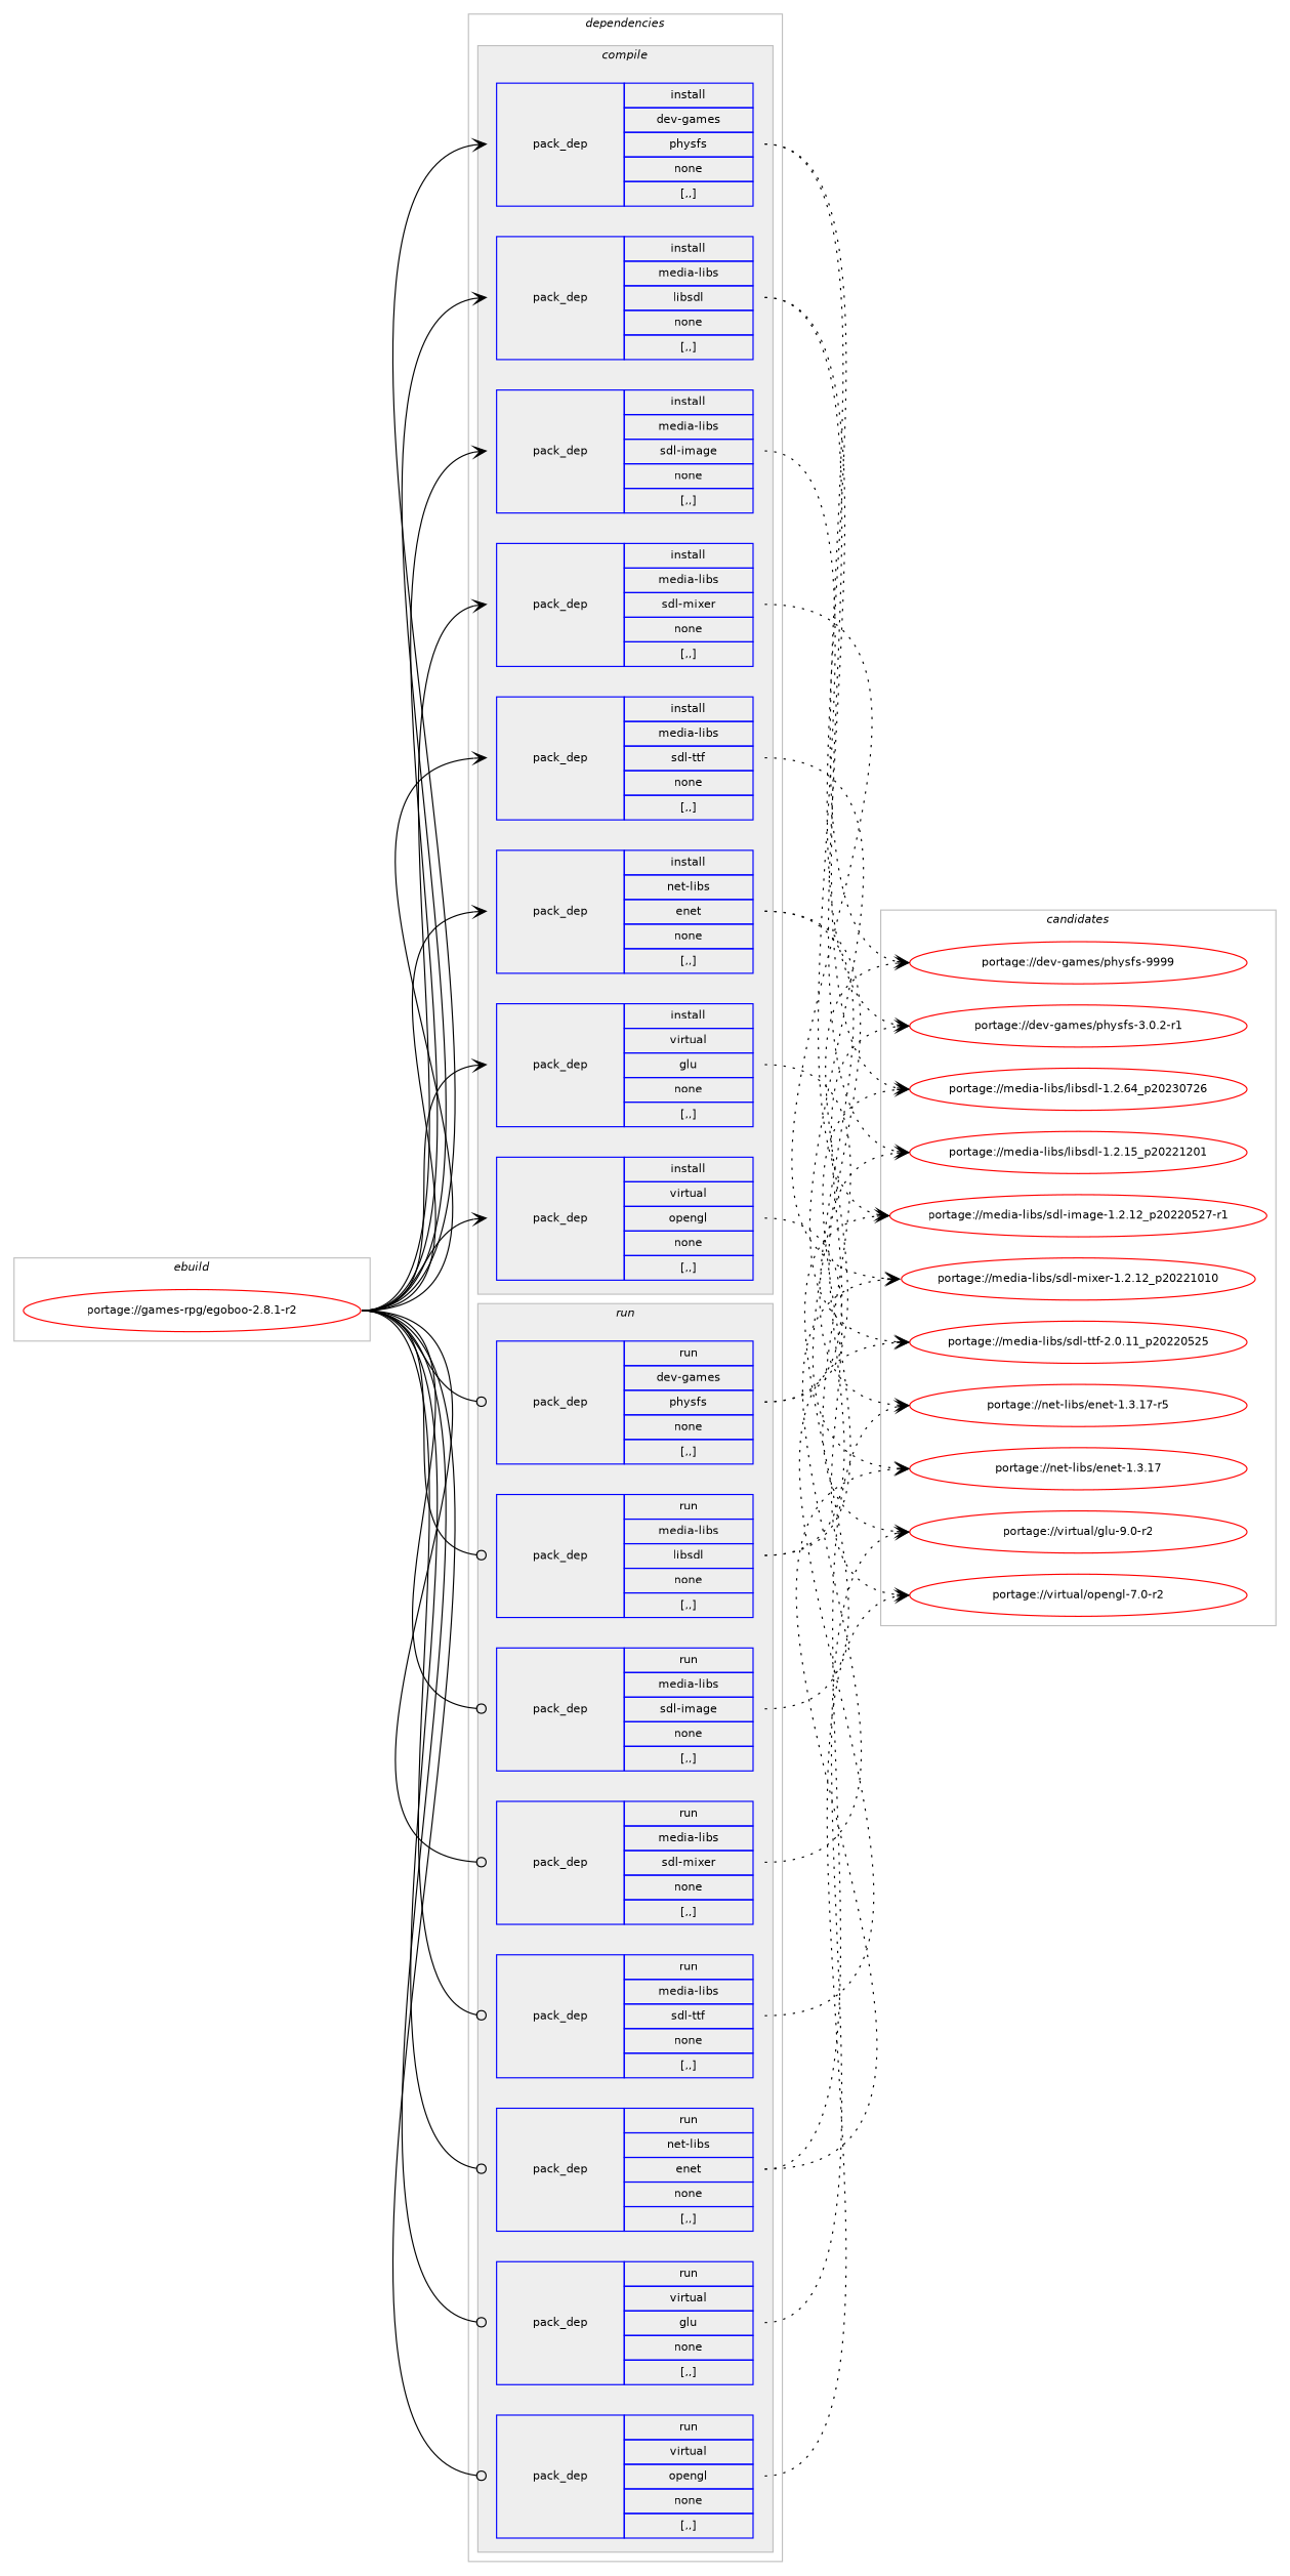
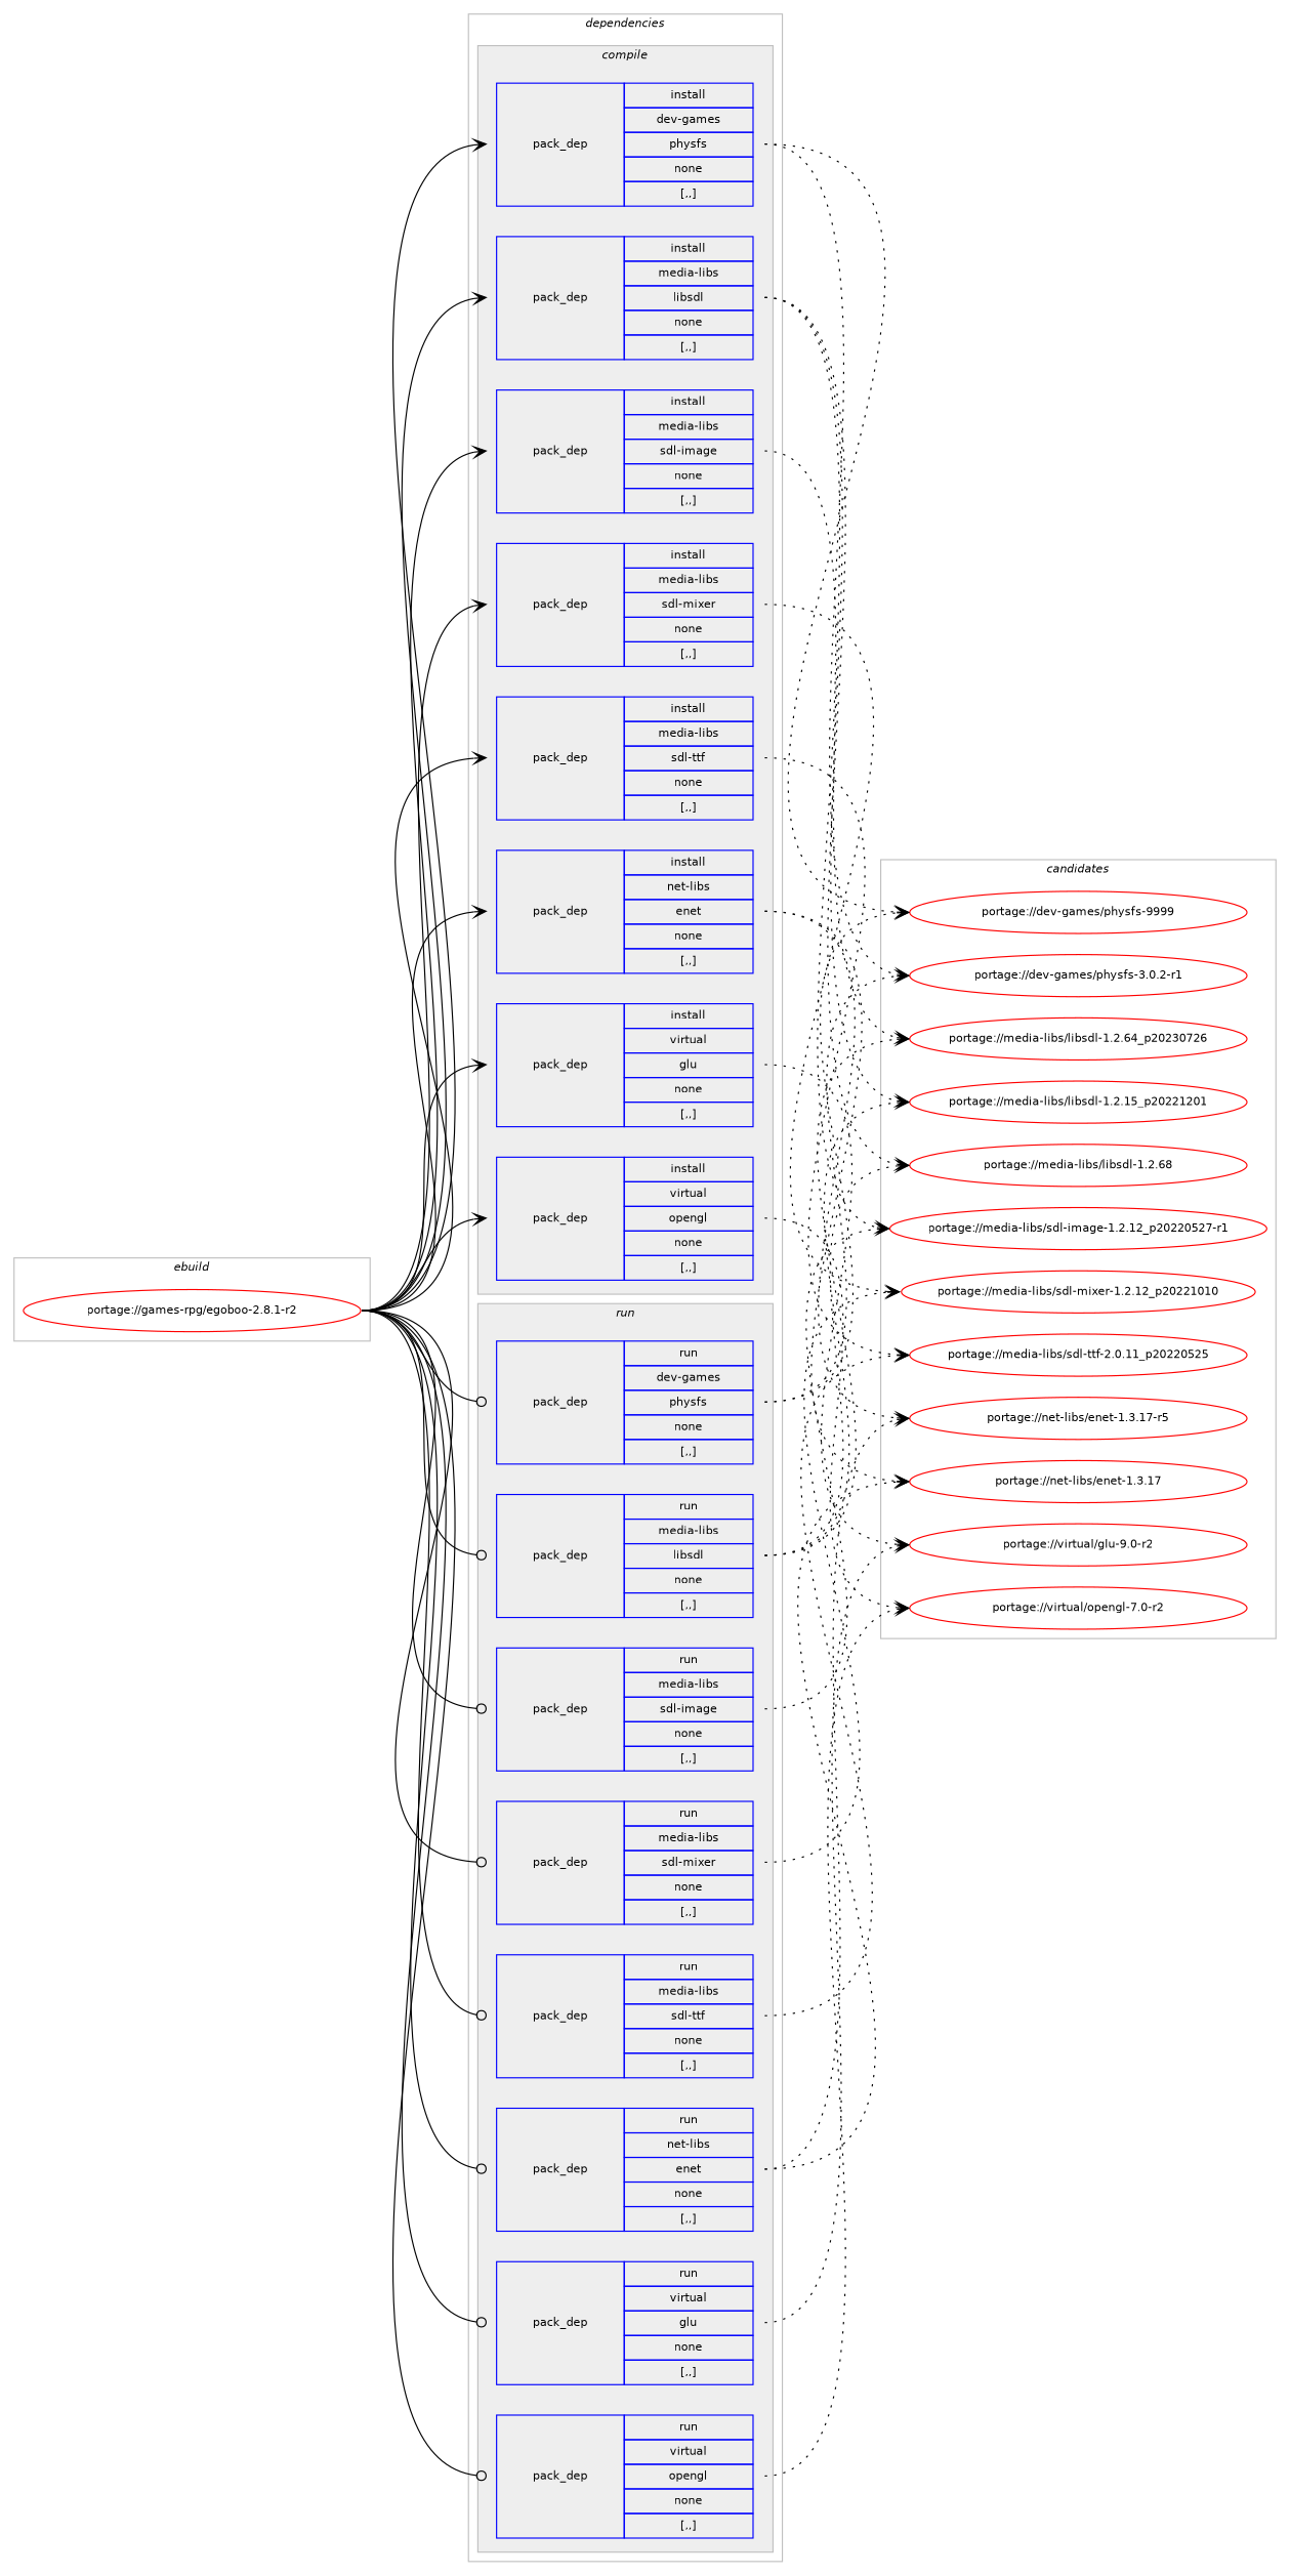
  digraph {
    compound=true
    concentrate=true
    fontname=Helvetica
    fontsize=10
    newrank=true
    rankdir=LR
    ranksep=1.5
    node [color=blue fontname=Helvetica fontsize=10 shape=none]
    edge [arrowhead=vee headport=w style=dotted tailport=e weight=100]
    n1 [color=red label="portage://games-rpg/egoboo-2.8.1-r2" width=4 shape=""]
    n2 [label=<<TABLE BORDER="0" CELLBORDER="1" CELLSPACING="0" CELLPADDING="4" WIDTH="220"><TR><TD ROWSPAN="6" CELLPADDING="30">pack_dep</TD></TR><TR><TD WIDTH="110">install</TD></TR><TR><TD>dev-games</TD></TR><TR><TD>physfs</TD></TR><TR><TD>none</TD></TR><TR><TD>[,,]</TD></TR></TABLE>>]
    n3 [label=<<TABLE BORDER="0" CELLBORDER="1" CELLSPACING="0" CELLPADDING="4" WIDTH="220"><TR><TD ROWSPAN="6" CELLPADDING="30">pack_dep</TD></TR><TR><TD WIDTH="110">install</TD></TR><TR><TD>media-libs</TD></TR><TR><TD>libsdl</TD></TR><TR><TD>none</TD></TR><TR><TD>[,,]</TD></TR></TABLE>>]
    n4 [label=<<TABLE BORDER="0" CELLBORDER="1" CELLSPACING="0" CELLPADDING="4" WIDTH="220"><TR><TD ROWSPAN="6" CELLPADDING="30">pack_dep</TD></TR><TR><TD WIDTH="110">install</TD></TR><TR><TD>media-libs</TD></TR><TR><TD>sdl-image</TD></TR><TR><TD>none</TD></TR><TR><TD>[,,]</TD></TR></TABLE>>]
    n5 [label=<<TABLE BORDER="0" CELLBORDER="1" CELLSPACING="0" CELLPADDING="4" WIDTH="220"><TR><TD ROWSPAN="6" CELLPADDING="30">pack_dep</TD></TR><TR><TD WIDTH="110">install</TD></TR><TR><TD>media-libs</TD></TR><TR><TD>sdl-mixer</TD></TR><TR><TD>none</TD></TR><TR><TD>[,,]</TD></TR></TABLE>>]
    n6 [label=<<TABLE BORDER="0" CELLBORDER="1" CELLSPACING="0" CELLPADDING="4" WIDTH="220"><TR><TD ROWSPAN="6" CELLPADDING="30">pack_dep</TD></TR><TR><TD WIDTH="110">install</TD></TR><TR><TD>media-libs</TD></TR><TR><TD>sdl-ttf</TD></TR><TR><TD>none</TD></TR><TR><TD>[,,]</TD></TR></TABLE>>]
    n7 [label=<<TABLE BORDER="0" CELLBORDER="1" CELLSPACING="0" CELLPADDING="4" WIDTH="220"><TR><TD ROWSPAN="6" CELLPADDING="30">pack_dep</TD></TR><TR><TD WIDTH="110">install</TD></TR><TR><TD>net-libs</TD></TR><TR><TD>enet</TD></TR><TR><TD>none</TD></TR><TR><TD>[,,]</TD></TR></TABLE>>]
    n8 [label=<<TABLE BORDER="0" CELLBORDER="1" CELLSPACING="0" CELLPADDING="4" WIDTH="220"><TR><TD ROWSPAN="6" CELLPADDING="30">pack_dep</TD></TR><TR><TD WIDTH="110">install</TD></TR><TR><TD>virtual</TD></TR><TR><TD>glu</TD></TR><TR><TD>none</TD></TR><TR><TD>[,,]</TD></TR></TABLE>>]
    n9 [label=<<TABLE BORDER="0" CELLBORDER="1" CELLSPACING="0" CELLPADDING="4" WIDTH="220"><TR><TD ROWSPAN="6" CELLPADDING="30">pack_dep</TD></TR><TR><TD WIDTH="110">install</TD></TR><TR><TD>virtual</TD></TR><TR><TD>opengl</TD></TR><TR><TD>none</TD></TR><TR><TD>[,,]</TD></TR></TABLE>>]
    n10 [label=<<TABLE BORDER="0" CELLBORDER="1" CELLSPACING="0" CELLPADDING="4" WIDTH="220"><TR><TD ROWSPAN="6" CELLPADDING="30">pack_dep</TD></TR><TR><TD WIDTH="110">run</TD></TR><TR><TD>dev-games</TD></TR><TR><TD>physfs</TD></TR><TR><TD>none</TD></TR><TR><TD>[,,]</TD></TR></TABLE>>]
    n11 [label=<<TABLE BORDER="0" CELLBORDER="1" CELLSPACING="0" CELLPADDING="4" WIDTH="220"><TR><TD ROWSPAN="6" CELLPADDING="30">pack_dep</TD></TR><TR><TD WIDTH="110">run</TD></TR><TR><TD>media-libs</TD></TR><TR><TD>libsdl</TD></TR><TR><TD>none</TD></TR><TR><TD>[,,]</TD></TR></TABLE>>]
    n12 [label=<<TABLE BORDER="0" CELLBORDER="1" CELLSPACING="0" CELLPADDING="4" WIDTH="220"><TR><TD ROWSPAN="6" CELLPADDING="30">pack_dep</TD></TR><TR><TD WIDTH="110">run</TD></TR><TR><TD>media-libs</TD></TR><TR><TD>sdl-image</TD></TR><TR><TD>none</TD></TR><TR><TD>[,,]</TD></TR></TABLE>>]
    n13 [label=<<TABLE BORDER="0" CELLBORDER="1" CELLSPACING="0" CELLPADDING="4" WIDTH="220"><TR><TD ROWSPAN="6" CELLPADDING="30">pack_dep</TD></TR><TR><TD WIDTH="110">run</TD></TR><TR><TD>media-libs</TD></TR><TR><TD>sdl-mixer</TD></TR><TR><TD>none</TD></TR><TR><TD>[,,]</TD></TR></TABLE>>]
    n14 [label=<<TABLE BORDER="0" CELLBORDER="1" CELLSPACING="0" CELLPADDING="4" WIDTH="220"><TR><TD ROWSPAN="6" CELLPADDING="30">pack_dep</TD></TR><TR><TD WIDTH="110">run</TD></TR><TR><TD>media-libs</TD></TR><TR><TD>sdl-ttf</TD></TR><TR><TD>none</TD></TR><TR><TD>[,,]</TD></TR></TABLE>>]
    n15 [label=<<TABLE BORDER="0" CELLBORDER="1" CELLSPACING="0" CELLPADDING="4" WIDTH="220"><TR><TD ROWSPAN="6" CELLPADDING="30">pack_dep</TD></TR><TR><TD WIDTH="110">run</TD></TR><TR><TD>net-libs</TD></TR><TR><TD>enet</TD></TR><TR><TD>none</TD></TR><TR><TD>[,,]</TD></TR></TABLE>>]
    n16 [label=<<TABLE BORDER="0" CELLBORDER="1" CELLSPACING="0" CELLPADDING="4" WIDTH="220"><TR><TD ROWSPAN="6" CELLPADDING="30">pack_dep</TD></TR><TR><TD WIDTH="110">run</TD></TR><TR><TD>virtual</TD></TR><TR><TD>glu</TD></TR><TR><TD>none</TD></TR><TR><TD>[,,]</TD></TR></TABLE>>]
    n17 [label=<<TABLE BORDER="0" CELLBORDER="1" CELLSPACING="0" CELLPADDING="4" WIDTH="220"><TR><TD ROWSPAN="6" CELLPADDING="30">pack_dep</TD></TR><TR><TD WIDTH="110">run</TD></TR><TR><TD>virtual</TD></TR><TR><TD>opengl</TD></TR><TR><TD>none</TD></TR><TR><TD>[,,]</TD></TR></TABLE>>]
    n18 [color=red label="portage://dev-games/physfs-9999" width=4 shape=""]
    n19 [color=red label="portage://dev-games/physfs-3.0.2-r1" width=4 shape=""]
+   n20 [color=red label="portage://media-libs/libsdl-1.2.68" width=4 shape=""]
    n21 [color=red label="portage://media-libs/libsdl-1.2.64_p20230726" width=4 shape=""]
    n22 [color=red label="portage://media-libs/libsdl-1.2.15_p20221201" width=4 shape=""]
    n23 [color=red label="portage://media-libs/sdl-image-1.2.12_p20220527-r1" width=4 shape=""]
    n24 [color=red label="portage://media-libs/sdl-mixer-1.2.12_p20221010" width=4 shape=""]
    n25 [color=red label="portage://media-libs/sdl-ttf-2.0.11_p20220525" width=4 shape=""]
    n26 [color=red label="portage://net-libs/enet-1.3.17-r5" width=4 shape=""]
    n27 [color=red label="portage://net-libs/enet-1.3.17" width=4 shape=""]
    n28 [color=red label="portage://virtual/glu-9.0-r2" width=4 shape=""]
    n29 [color=red label="portage://virtual/opengl-7.0-r2" width=4 shape=""]
    subgraph cluster_1 {
      color=gray
      label=<<i>ebuild</i>>
      rank=same
      n1
    }
    subgraph cluster_2 {
      color=gray
      label=<<i>dependencies</i>>
      subgraph cluster_3 {
        color=gray
        fillcolor="#eeeeee"
        label=<<i>compile</i>>
        style=filled
        subgraph sub_4 {
          color=gray
          fillcolor="#eeeeee"
          label=<<i>compile</i>>
          style=filled
          n2
        }
        subgraph sub_5 {
          color=gray
          fillcolor="#eeeeee"
          label=<<i>compile</i>>
          style=filled
          n3
        }
        subgraph sub_6 {
          color=gray
          fillcolor="#eeeeee"
          label=<<i>compile</i>>
          style=filled
          n4
        }
        subgraph sub_7 {
          color=gray
          fillcolor="#eeeeee"
          label=<<i>compile</i>>
          style=filled
          n5
        }
        subgraph sub_8 {
          color=gray
          fillcolor="#eeeeee"
          label=<<i>compile</i>>
          style=filled
          n6
        }
        subgraph sub_9 {
          color=gray
          fillcolor="#eeeeee"
          label=<<i>compile</i>>
          style=filled
          n7
        }
        subgraph sub_10 {
          color=gray
          fillcolor="#eeeeee"
          label=<<i>compile</i>>
          style=filled
          n8
        }
        subgraph sub_11 {
          color=gray
          fillcolor="#eeeeee"
          label=<<i>compile</i>>
          style=filled
          n9
        }
      }
      subgraph cluster_12 {
        color=gray
        fillcolor="#eeeeee"
        label=<<i>compile and run</i>>
        style=filled
      }
      subgraph cluster_13 {
        color=gray
        fillcolor="#eeeeee"
        label=<<i>run</i>>
        style=filled
        subgraph sub_14 {
          color=gray
          fillcolor="#eeeeee"
          label=<<i>run</i>>
          style=filled
          n10
        }
        subgraph sub_15 {
          color=gray
          fillcolor="#eeeeee"
          label=<<i>run</i>>
          style=filled
          n11
        }
        subgraph sub_16 {
          color=gray
          fillcolor="#eeeeee"
          label=<<i>run</i>>
          style=filled
          n12
        }
        subgraph sub_17 {
          color=gray
          fillcolor="#eeeeee"
          label=<<i>run</i>>
          style=filled
          n13
        }
        subgraph sub_18 {
          color=gray
          fillcolor="#eeeeee"
          label=<<i>run</i>>
          style=filled
          n14
        }
        subgraph sub_19 {
          color=gray
          fillcolor="#eeeeee"
          label=<<i>run</i>>
          style=filled
          n15
        }
        subgraph sub_20 {
          color=gray
          fillcolor="#eeeeee"
          label=<<i>run</i>>
          style=filled
          n16
        }
        subgraph sub_21 {
          color=gray
          fillcolor="#eeeeee"
          label=<<i>run</i>>
          style=filled
          n17
        }
      }
    }
    subgraph cluster_22 {
      color=gray
      label=<<i>candidates</i>>
      rank=same
      subgraph sub_23 {
        color=black
        label=<<i>candidates</i>>
        nodesep=1
        rank=same
        n18
        n19
      }
      subgraph sub_24 {
        color=black
        label=<<i>candidates</i>>
        nodesep=1
        rank=same
+       n20
        n21
        n22
      }
      subgraph sub_25 {
        color=black
        label=<<i>candidates</i>>
        nodesep=1
        rank=same
        n23
      }
      subgraph sub_26 {
        color=black
        label=<<i>candidates</i>>
        nodesep=1
        rank=same
        n24
      }
      subgraph sub_27 {
        color=black
        label=<<i>candidates</i>>
        nodesep=1
        rank=same
        n25
      }
      subgraph sub_28 {
        color=black
        label=<<i>candidates</i>>
        nodesep=1
        rank=same
        n25
      }
      subgraph sub_29 {
        color=black
        label=<<i>candidates</i>>
        nodesep=1
        rank=same
        n26
        n27
      }
      subgraph sub_30 {
        color=black
        label=<<i>candidates</i>>
        nodesep=1
        rank=same
        n28
      }
      subgraph sub_31 {
        color=black
        label=<<i>candidates</i>>
        nodesep=1
        rank=same
        n29
      }
      subgraph sub_32 {
        color=black
        label=<<i>candidates</i>>
        nodesep=1
        rank=same
        n18
        n19
      }
      subgraph sub_33 {
        color=black
        label=<<i>candidates</i>>
        nodesep=1
        rank=same
+       n20
        n21
        n22
      }
      subgraph sub_34 {
        color=black
        label=<<i>candidates</i>>
        nodesep=1
        rank=same
        n23
      }
      subgraph sub_35 {
        color=black
        label=<<i>candidates</i>>
        nodesep=1
        rank=same
        n24
      }
      subgraph sub_36 {
        color=black
        label=<<i>candidates</i>>
        nodesep=1
        rank=same
        n26
        n27
      }
      subgraph sub_37 {
        color=black
        label=<<i>candidates</i>>
        nodesep=1
        rank=same
        n28
      }
      subgraph sub_38 {
        color=black
        label=<<i>candidates</i>>
        nodesep=1
        rank=same
        n29
      }
    }
    n1 -> n2 [style=solid weight=20]
    n1 -> n3 [style=solid weight=20]
    n1 -> n4 [style=solid weight=20]
    n1 -> n5 [style=solid weight=20]
    n1 -> n6 [style=solid weight=20]
    n1 -> n7 [style=solid weight=20]
    n1 -> n8 [style=solid weight=20]
    n1 -> n9 [style=solid weight=20]
    n1 -> n10 [arrowhead=odot style=solid weight=20]
    n1 -> n11 [arrowhead=odot style=solid weight=20]
    n1 -> n12 [arrowhead=odot style=solid weight=20]
    n1 -> n13 [arrowhead=odot style=solid weight=20]
    n1 -> n14 [arrowhead=odot style=solid weight=20]
    n1 -> n15 [arrowhead=odot style=solid weight=20]
    n1 -> n16 [arrowhead=odot style=solid weight=20]
    n1 -> n17 [arrowhead=odot style=solid weight=20]
    n2 -> n18
    n2 -> n19
+   n3 -> n20
    n3 -> n21
    n3 -> n22
    n4 -> n23
    n5 -> n24
    n6 -> n25
    n7 -> n26
    n7 -> n27
    n8 -> n28
    n9 -> n29
    n10 -> n18
    n10 -> n19
+   n11 -> n20
    n11 -> n21
    n11 -> n22
    n12 -> n23
    n13 -> n24
    n14 -> n25
    n15 -> n26
    n15 -> n27
    n16 -> n28
    n17 -> n29
  }
